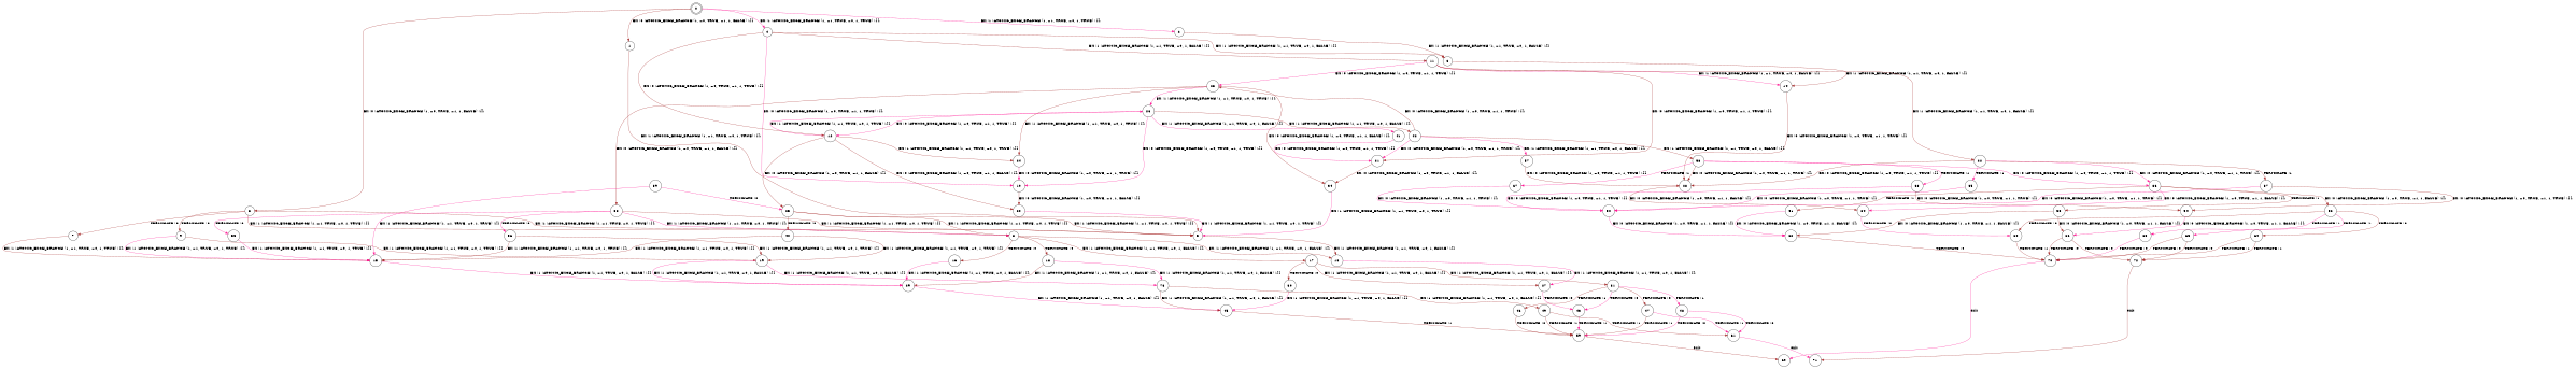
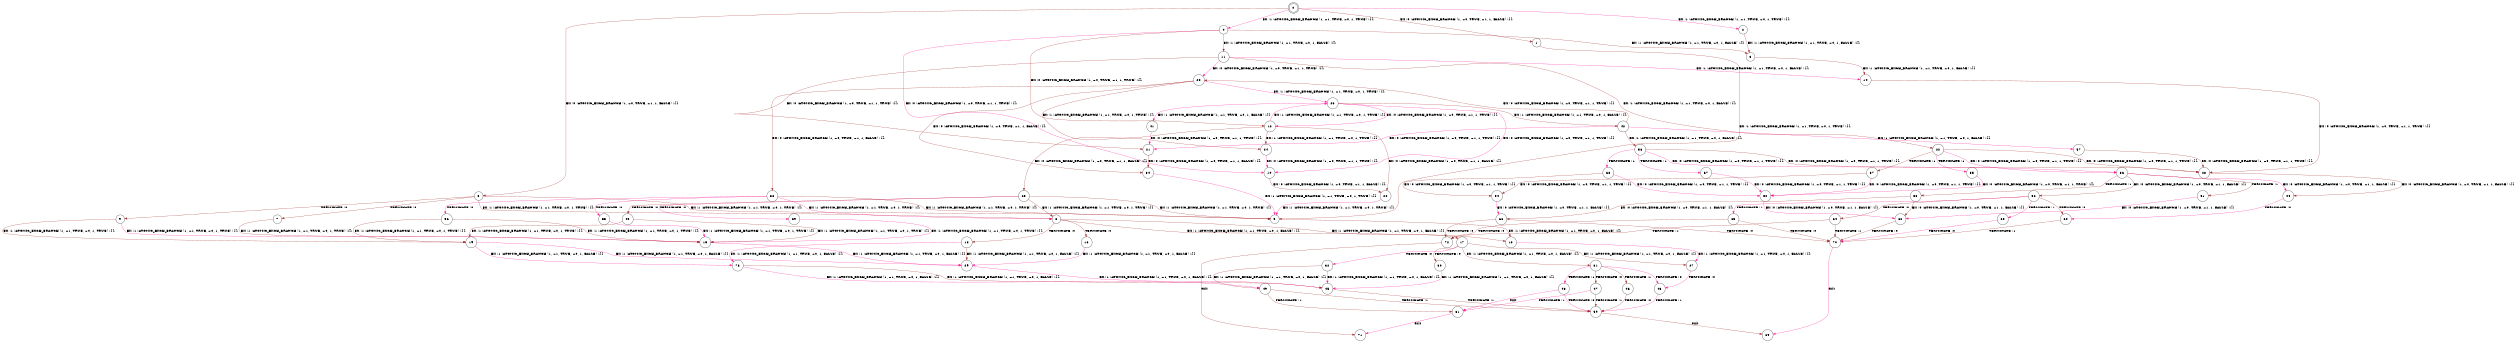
  digraph {
    node [shape=circle]
    edge [color=brown]
    0 [peripheries=2]
    1
    2
    3
    4
    5
    6
    7
    8
    9
    10
    11
    12
    13
    14
    15
    16
    17
    18
    19
    20
    21
    22
    23
    24
    25
    26
    27
    28
    29
    30
    31
+   32
    n34 [label=73]
    34
    35
    n37 [label=86]
    37
    38
    39
    40
    41
    42
    43
-   44 [label=84]
+   44
    45
    46
    47
    48
    49
    50
    51
    52
    53
    54
    55
    56
    57
    58
    59
    60
    61
    62
    63
    64
    65
    66
    67
    68
    69
    70
    71
    72
    0 -> 1 [label="EX !0 !ATOMIC_EXCH_BRANCH (1, +0, TRUE, +1, 1, FALSE) !{}"]
    0 -> 2 [color=deeppink label="EX !1 !ATOMIC_EXCH_BRANCH (1, +1, TRUE, +0, 1, TRUE) !{}"]
    0 -> 3 [label="EX !0 !ATOMIC_EXCH_BRANCH (1, +0, TRUE, +1, 1, FALSE) !{}"]
    0 -> 4 [color=deeppink label="EX !1 !ATOMIC_EXCH_BRANCH (1, +1, TRUE, +0, 1, TRUE) !{}"]
    1 -> 5 [label="EX !1 !ATOMIC_EXCH_BRANCH (1, +1, TRUE, +0, 1, TRUE) !{}"]
    2 -> 6 [label="EX !1 !ATOMIC_EXCH_BRANCH (1, +1, TRUE, +0, 1, FALSE) !{}"]
    3 -> 5 [label="EX !1 !ATOMIC_EXCH_BRANCH (1, +1, TRUE, +0, 1, TRUE) !{}"]
    3 -> 7 [label="TERMINATE !0"]
    3 -> 8 [label="EX !1 !ATOMIC_EXCH_BRANCH (1, +1, TRUE, +0, 1, TRUE) !{}"]
    3 -> 9 [label="TERMINATE !0"]
    4 -> 6 [label="EX !1 !ATOMIC_EXCH_BRANCH (1, +1, TRUE, +0, 1, FALSE) !{}"]
    4 -> 10 [color=deeppink label="EX !0 !ATOMIC_EXCH_BRANCH (1, +0, TRUE, +1, 1, TRUE) !{}"]
    4 -> 11 [label="EX !1 !ATOMIC_EXCH_BRANCH (1, +1, TRUE, +0, 1, FALSE) !{}"]
    4 -> 12 [label="EX !0 !ATOMIC_EXCH_BRANCH (1, +0, TRUE, +1, 1, TRUE) !{}"]
    5 -> 13 [label="EX !1 !ATOMIC_EXCH_BRANCH (1, +1, TRUE, +0, 1, FALSE) !{}"]
    6 -> 14 [label="EX !1 !ATOMIC_EXCH_BRANCH (1, +1, TRUE, +0, 1, FALSE) !{}"]
    7 -> 15 [label="EX !1 !ATOMIC_EXCH_BRANCH (1, +1, TRUE, +0, 1, TRUE) !{}"]
    8 -> 13 [label="EX !1 !ATOMIC_EXCH_BRANCH (1, +1, TRUE, +0, 1, FALSE) !{}"]
    8 -> 16 [label="TERMINATE !0"]
    8 -> 17 [label="EX !1 !ATOMIC_EXCH_BRANCH (1, +1, TRUE, +0, 1, FALSE) !{}"]
    8 -> 18 [label="TERMINATE !0"]
    9 -> 15 [color=deeppink label="EX !1 !ATOMIC_EXCH_BRANCH (1, +1, TRUE, +0, 1, TRUE) !{}"]
    9 -> 19 [label="EX !1 !ATOMIC_EXCH_BRANCH (1, +1, TRUE, +0, 1, TRUE) !{}"]
    10 -> 20 [label="EX !0 !ATOMIC_EXCH_BRANCH (1, +0, TRUE, +1, 1, FALSE) !{}"]
    11 -> 14 [color=deeppink label="EX !1 !ATOMIC_EXCH_BRANCH (1, +1, TRUE, +0, 1, FALSE) !{}"]
    11 -> 21 [label="EX !0 !ATOMIC_EXCH_BRANCH (1, +0, TRUE, +1, 1, TRUE) !{}"]
    11 -> 22 [label="EX !1 !ATOMIC_EXCH_BRANCH (1, +1, TRUE, +0, 1, FALSE) !{}"]
    11 -> 23 [color=deeppink label="EX !0 !ATOMIC_EXCH_BRANCH (1, +0, TRUE, +1, 1, TRUE) !{}"]
    12 -> 20 [label="EX !0 !ATOMIC_EXCH_BRANCH (1, +0, TRUE, +1, 1, FALSE) !{}"]
    12 -> 24 [label="EX !1 !ATOMIC_EXCH_BRANCH (1, +1, TRUE, +0, 1, TRUE) !{}"]
    12 -> 25 [label="EX !0 !ATOMIC_EXCH_BRANCH (1, +0, TRUE, +1, 1, FALSE) !{}"]
    12 -> 26 [color=deeppink label="EX !1 !ATOMIC_EXCH_BRANCH (1, +1, TRUE, +0, 1, TRUE) !{}"]
    13 -> 27 [color=deeppink label="EX !1 !ATOMIC_EXCH_BRANCH (1, +1, TRUE, +0, 1, FALSE) !{}"]
    14 -> 28 [label="EX !0 !ATOMIC_EXCH_BRANCH (1, +0, TRUE, +1, 1, TRUE) !{}"]
    15 -> 29 [color=deeppink label="EX !1 !ATOMIC_EXCH_BRANCH (1, +1, TRUE, +0, 1, FALSE) !{}"]
    16 -> 29 [color=deeppink label="EX !1 !ATOMIC_EXCH_BRANCH (1, +1, TRUE, +0, 1, FALSE) !{}"]
    17 -> 27 [label="EX !1 !ATOMIC_EXCH_BRANCH (1, +1, TRUE, +0, 1, FALSE) !{}"]
    17 -> 30 [label="TERMINATE !0"]
    17 -> 31 [label="EX !1 !ATOMIC_EXCH_BRANCH (1, +1, TRUE, +0, 1, FALSE) !{}"]
+   17 -> 32 [color=deeppink label="TERMINATE !0"]
    18 -> 29 [label="EX !1 !ATOMIC_EXCH_BRANCH (1, +1, TRUE, +0, 1, FALSE) !{}"]
    18 -> n34 [color=deeppink label="EX !1 !ATOMIC_EXCH_BRANCH (1, +1, TRUE, +0, 1, FALSE) !{}"]
    19 -> 29 [color=deeppink label="EX !1 !ATOMIC_EXCH_BRANCH (1, +1, TRUE, +0, 1, FALSE) !{}"]
    19 -> n34 [color=deeppink label="EX !1 !ATOMIC_EXCH_BRANCH (1, +1, TRUE, +0, 1, FALSE) !{}"]
    20 -> 5 [color=deeppink label="EX !1 !ATOMIC_EXCH_BRANCH (1, +1, TRUE, +0, 1, TRUE) !{}"]
    21 -> 34 [label="EX !0 !ATOMIC_EXCH_BRANCH (1, +0, TRUE, +1, 1, FALSE) !{}"]
    22 -> 28 [label="EX !0 !ATOMIC_EXCH_BRANCH (1, +0, TRUE, +1, 1, TRUE) !{}"]
    22 -> 35 [color=deeppink label="TERMINATE !1"]
    22 -> n37 [color=deeppink label="EX !0 !ATOMIC_EXCH_BRANCH (1, +0, TRUE, +1, 1, TRUE) !{}"]
    22 -> 37 [label="TERMINATE !1"]
    23 -> 24 [label="EX !1 !ATOMIC_EXCH_BRANCH (1, +1, TRUE, +0, 1, TRUE) !{}"]
    23 -> 26 [color=deeppink label="EX !1 !ATOMIC_EXCH_BRANCH (1, +1, TRUE, +0, 1, TRUE) !{}"]
    23 -> 34 [label="EX !0 !ATOMIC_EXCH_BRANCH (1, +0, TRUE, +1, 1, FALSE) !{}"]
    23 -> 38 [label="EX !0 !ATOMIC_EXCH_BRANCH (1, +0, TRUE, +1, 1, FALSE) !{}"]
    24 -> 10 [color=deeppink label="EX !0 !ATOMIC_EXCH_BRANCH (1, +0, TRUE, +1, 1, TRUE) !{}"]
    25 -> 5 [label="EX !1 !ATOMIC_EXCH_BRANCH (1, +1, TRUE, +0, 1, TRUE) !{}"]
    25 -> 8 [label="EX !1 !ATOMIC_EXCH_BRANCH (1, +1, TRUE, +0, 1, TRUE) !{}"]
-   39 -> 25 [color=deeppink label="TERMINATE !0"]
+   25 -> 39 [color=deeppink label="TERMINATE !0"]
    25 -> 40 [label="TERMINATE !0"]
    26 -> 10 [color=deeppink label="EX !0 !ATOMIC_EXCH_BRANCH (1, +0, TRUE, +1, 1, TRUE) !{}"]
    26 -> 12 [color=deeppink label="EX !0 !ATOMIC_EXCH_BRANCH (1, +0, TRUE, +1, 1, TRUE) !{}"]
    26 -> 41 [color=deeppink label="EX !1 !ATOMIC_EXCH_BRANCH (1, +1, TRUE, +0, 1, FALSE) !{}"]
    26 -> 42 [label="EX !1 !ATOMIC_EXCH_BRANCH (1, +1, TRUE, +0, 1, FALSE) !{}"]
    27 -> 43 [color=deeppink label="TERMINATE !0"]
    28 -> 44 [label="EX !0 !ATOMIC_EXCH_BRANCH (1, +0, TRUE, +1, 1, FALSE) !{}"]
    29 -> 45 [color=deeppink label="EX !1 !ATOMIC_EXCH_BRANCH (1, +1, TRUE, +0, 1, FALSE) !{}"]
    30 -> 45 [color=deeppink label="EX !1 !ATOMIC_EXCH_BRANCH (1, +1, TRUE, +0, 1, FALSE) !{}"]
    31 -> 43 [color=deeppink label="TERMINATE !0"]
    31 -> 46 [label="TERMINATE !1"]
    31 -> 47 [label="TERMINATE !0"]
    31 -> 48 [color=deeppink label="TERMINATE !1"]
+   32 -> 45 [color=deeppink label="EX !1 !ATOMIC_EXCH_BRANCH (1, +1, TRUE, +0, 1, FALSE) !{}"]
+   32 -> 49 [label="EX !1 !ATOMIC_EXCH_BRANCH (1, +1, TRUE, +0, 1, FALSE) !{}"]
    n34 -> 45 [label="EX !1 !ATOMIC_EXCH_BRANCH (1, +1, TRUE, +0, 1, FALSE) !{}"]
-   n34 -> 49 [label="EX !1 !ATOMIC_EXCH_BRANCH (1, +1, TRUE, +0, 1, FALSE) !{}"]
+   n34 -> 49 [color=deeppink label="EX !1 !ATOMIC_EXCH_BRANCH (1, +1, TRUE, +0, 1, FALSE) !{}"]
    34 -> 5 [color=deeppink label="EX !1 !ATOMIC_EXCH_BRANCH (1, +1, TRUE, +0, 1, TRUE) !{}"]
    35 -> 50 [color=deeppink label="EX !0 !ATOMIC_EXCH_BRANCH (1, +0, TRUE, +1, 1, TRUE) !{}"]
    n37 -> 44 [color=deeppink label="EX !0 !ATOMIC_EXCH_BRANCH (1, +0, TRUE, +1, 1, FALSE) !{}"]
    n37 -> 51 [label="TERMINATE !1"]
    n37 -> 52 [label="EX !0 !ATOMIC_EXCH_BRANCH (1, +0, TRUE, +1, 1, FALSE) !{}"]
    n37 -> 53 [label="TERMINATE !1"]
    37 -> 50 [color=deeppink label="EX !0 !ATOMIC_EXCH_BRANCH (1, +0, TRUE, +1, 1, TRUE) !{}"]
    37 -> 54 [label="EX !0 !ATOMIC_EXCH_BRANCH (1, +0, TRUE, +1, 1, TRUE) !{}"]
    38 -> 5 [label="EX !1 !ATOMIC_EXCH_BRANCH (1, +1, TRUE, +0, 1, TRUE) !{}"]
    38 -> 8 [color=deeppink label="EX !1 !ATOMIC_EXCH_BRANCH (1, +1, TRUE, +0, 1, TRUE) !{}"]
    38 -> 55 [color=deeppink label="TERMINATE !0"]
    38 -> 56 [color=deeppink label="TERMINATE !0"]
    39 -> 15 [color=deeppink label="EX !1 !ATOMIC_EXCH_BRANCH (1, +1, TRUE, +0, 1, TRUE) !{}"]
    40 -> 15 [label="EX !1 !ATOMIC_EXCH_BRANCH (1, +1, TRUE, +0, 1, TRUE) !{}"]
    40 -> 19 [label="EX !1 !ATOMIC_EXCH_BRANCH (1, +1, TRUE, +0, 1, TRUE) !{}"]
    41 -> 21 [color=deeppink label="EX !0 !ATOMIC_EXCH_BRANCH (1, +0, TRUE, +1, 1, TRUE) !{}"]
    42 -> 21 [color=deeppink label="EX !0 !ATOMIC_EXCH_BRANCH (1, +0, TRUE, +1, 1, TRUE) !{}"]
    42 -> 23 [label="EX !0 !ATOMIC_EXCH_BRANCH (1, +0, TRUE, +1, 1, TRUE) !{}"]
    42 -> 57 [color=deeppink label="EX !1 !ATOMIC_EXCH_BRANCH (1, +1, TRUE, +0, 1, FALSE) !{}"]
    42 -> 58 [label="EX !1 !ATOMIC_EXCH_BRANCH (1, +1, TRUE, +0, 1, FALSE) !{}"]
    43 -> 59 [color=deeppink label="TERMINATE !1"]
    44 -> 60 [color=deeppink label="TERMINATE !0"]
    45 -> 59 [label="TERMINATE !1"]
    46 -> 59 [label="TERMINATE !0"]
    47 -> 59 [label="TERMINATE !1"]
    47 -> 61 [color=deeppink label="TERMINATE !1"]
    48 -> 59 [color=deeppink label="TERMINATE !0"]
-   48 -> 61 [color=deeppink label="TERMINATE !0"]
+   48 -> 61 [color=deeppink label=exit]
    49 -> 59 [label="TERMINATE !1"]
    49 -> 61 [label="TERMINATE !1"]
    50 -> 62 [color=deeppink label="EX !0 !ATOMIC_EXCH_BRANCH (1, +0, TRUE, +1, 1, FALSE) !{}"]
    51 -> 62 [color=deeppink label="EX !0 !ATOMIC_EXCH_BRANCH (1, +0, TRUE, +1, 1, FALSE) !{}"]
    52 -> 60 [label="TERMINATE !0"]
    52 -> 63 [color=deeppink label="TERMINATE !1"]
    52 -> 64 [label="TERMINATE !0"]
    52 -> 65 [color=deeppink label="TERMINATE !1"]
    53 -> 62 [label="EX !0 !ATOMIC_EXCH_BRANCH (1, +0, TRUE, +1, 1, FALSE) !{}"]
    53 -> 66 [label="EX !0 !ATOMIC_EXCH_BRANCH (1, +0, TRUE, +1, 1, FALSE) !{}"]
    54 -> 66 [color=deeppink label="EX !0 !ATOMIC_EXCH_BRANCH (1, +0, TRUE, +1, 1, FALSE) !{}"]
    55 -> 15 [color=deeppink label="EX !1 !ATOMIC_EXCH_BRANCH (1, +1, TRUE, +0, 1, TRUE) !{}"]
    56 -> 15 [label="EX !1 !ATOMIC_EXCH_BRANCH (1, +1, TRUE, +0, 1, TRUE) !{}"]
    56 -> 19 [label="EX !1 !ATOMIC_EXCH_BRANCH (1, +1, TRUE, +0, 1, TRUE) !{}"]
    57 -> 28 [label="EX !0 !ATOMIC_EXCH_BRANCH (1, +0, TRUE, +1, 1, TRUE) !{}"]
    58 -> 28 [label="EX !0 !ATOMIC_EXCH_BRANCH (1, +0, TRUE, +1, 1, TRUE) !{}"]
    58 -> n37 [color=deeppink label="EX !0 !ATOMIC_EXCH_BRANCH (1, +0, TRUE, +1, 1, TRUE) !{}"]
    58 -> 67 [color=deeppink label="TERMINATE !1"]
    58 -> 68 [color=deeppink label="TERMINATE !1"]
    59 -> 69 [label=exit]
    60 -> 70 [label="TERMINATE !1"]
    61 -> 71 [color=deeppink label=exit]
    62 -> 70 [label="TERMINATE !0"]
    63 -> 70 [color=deeppink label="TERMINATE !0"]
    64 -> 70 [label="TERMINATE !1"]
    64 -> 72 [label="TERMINATE !1"]
    65 -> 70 [label="TERMINATE !0"]
    65 -> 72 [label="TERMINATE !0"]
    66 -> 70 [label="TERMINATE !0"]
    66 -> 72 [label="TERMINATE !0"]
    67 -> 50 [color=deeppink label="EX !0 !ATOMIC_EXCH_BRANCH (1, +0, TRUE, +1, 1, TRUE) !{}"]
    68 -> 50 [color=deeppink label="EX !0 !ATOMIC_EXCH_BRANCH (1, +0, TRUE, +1, 1, TRUE) !{}"]
    68 -> 54 [label="EX !0 !ATOMIC_EXCH_BRANCH (1, +0, TRUE, +1, 1, TRUE) !{}"]
    70 -> 69 [color=deeppink label=exit]
    72 -> 71 [label=exit]
  }
